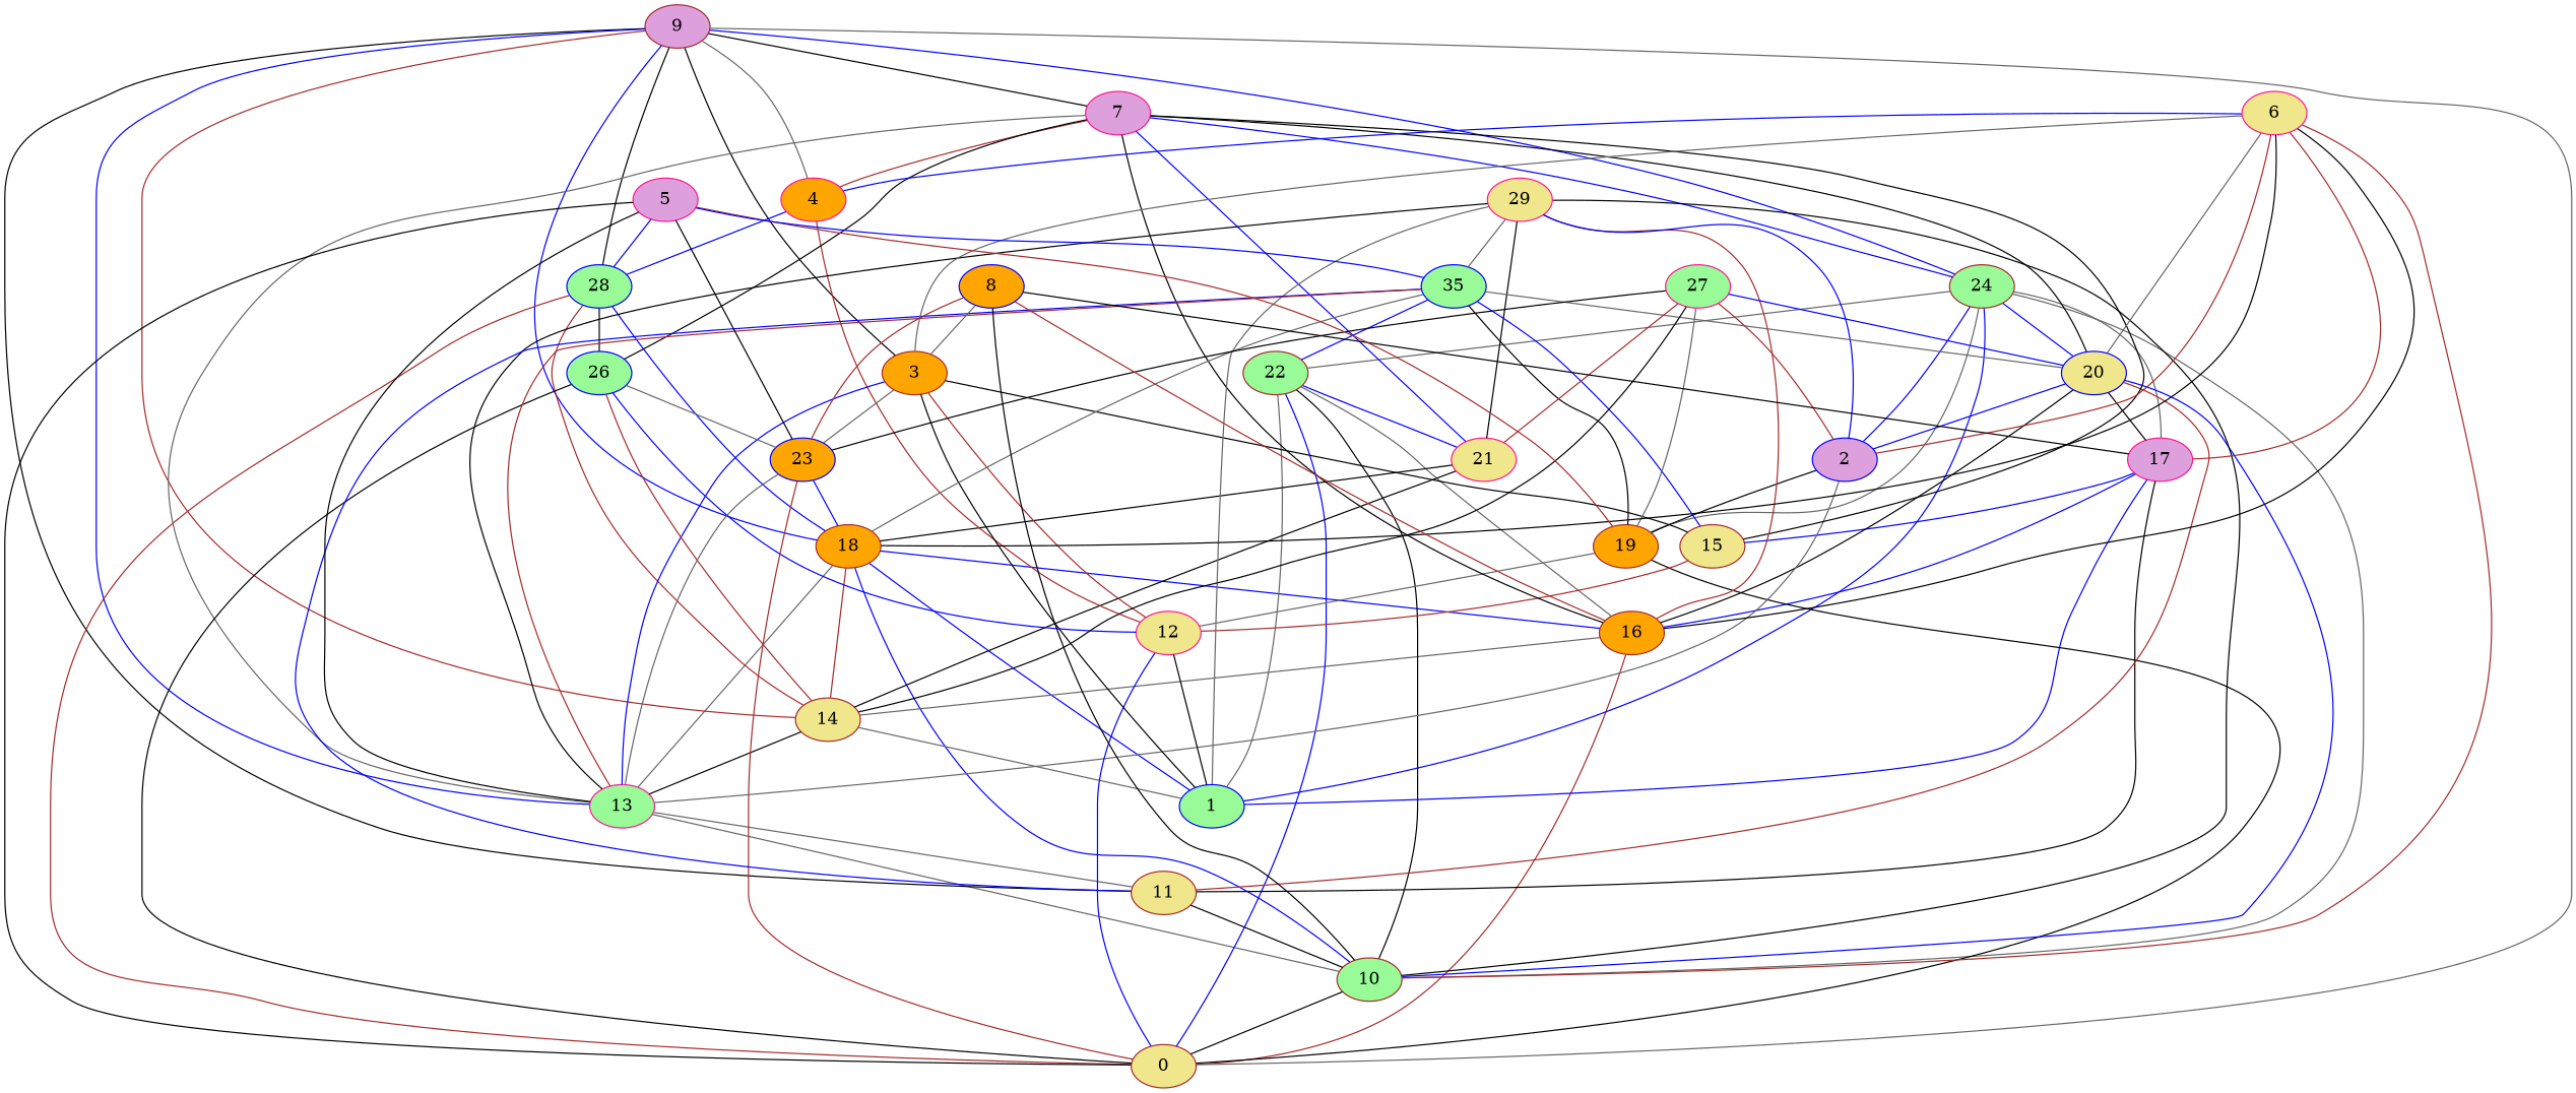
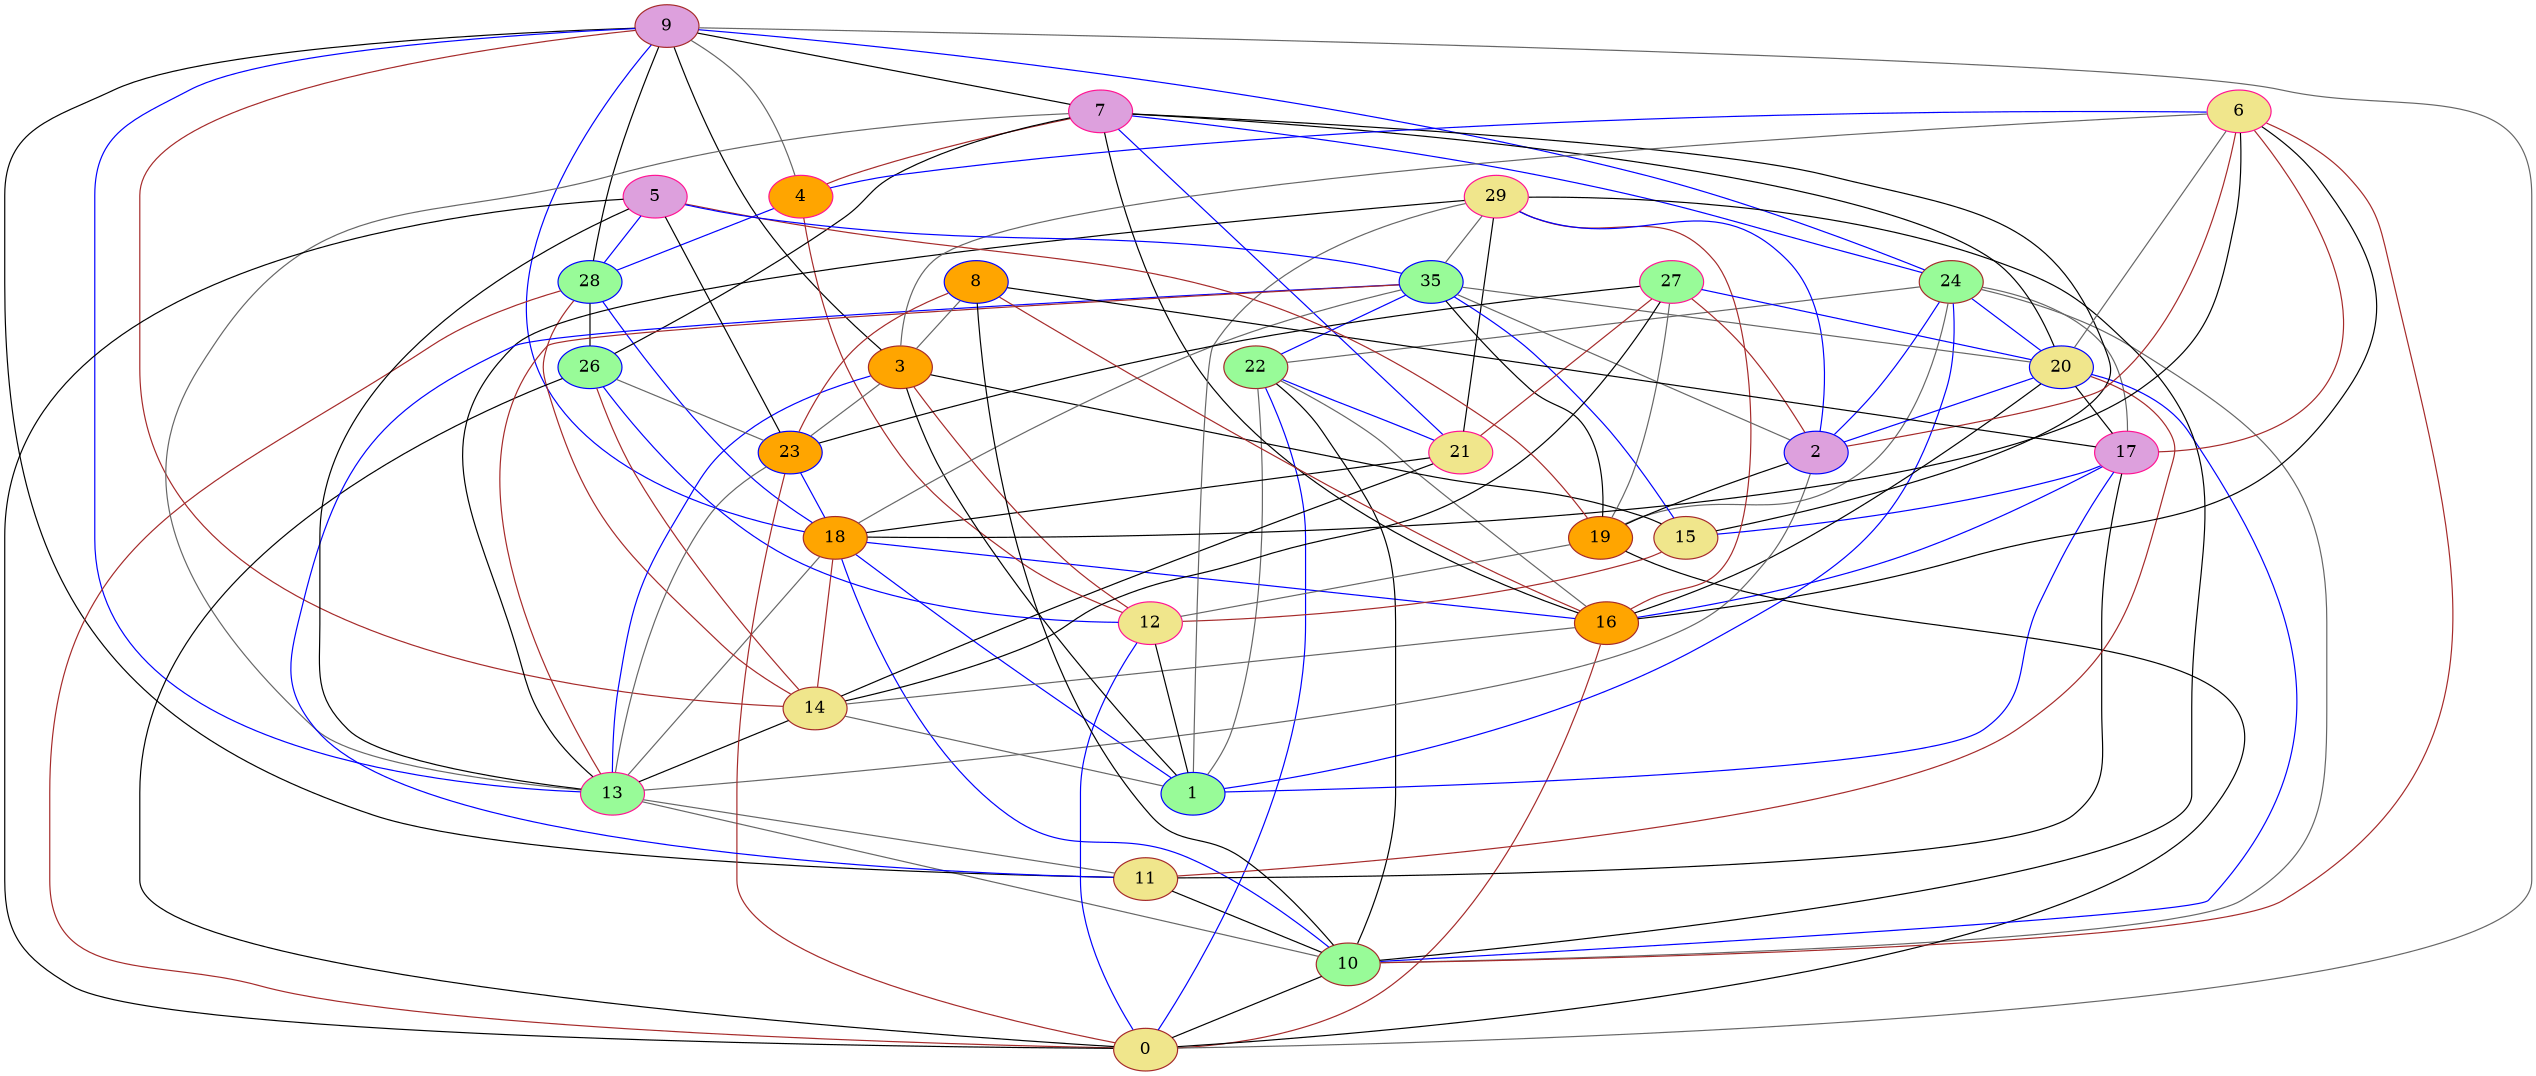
  digraph {
    node [color=brown fillcolor=khaki style=filled]
    edge [color=black dir=none]
    11
    10 [fillcolor=palegreen]
    0
    18 [fillcolor=orange]
    16 [fillcolor=orange]
    14
    1 [color=blue fillcolor=palegreen]
    13 [color=deeppink fillcolor=palegreen]
    24 [fillcolor=palegreen]
    22 [fillcolor=palegreen]
    17 [color=deeppink fillcolor=plum]
    19 [fillcolor=orange]
    20 [color=blue]
    2 [color=blue fillcolor=plum]
    21 [color=deeppink]
    15
    12 [color=deeppink]
    9 [fillcolor=plum]
    28 [color=blue fillcolor=palegreen]
    4 [color=deeppink fillcolor=orange]
    3 [fillcolor=orange]
    7 [color=deeppink fillcolor=plum]
    26 [color=blue fillcolor=palegreen]
    23 [color=blue fillcolor=orange]
    29 [color=deeppink]
    n26 [color=blue fillcolor=palegreen label=35]
    27 [color=deeppink fillcolor=palegreen]
    6 [color=deeppink]
    8 [color=blue fillcolor=orange]
    5 [color=deeppink fillcolor=plum]
    subgraph sub_1 {
      11
      10
      0
      18
      16
      14
      1
      13
      24
      22
      17
      19
      20
      2
      21
      15
      12
      9
      28
      4
      3
      7
      26
      23
      29
      n26
      27
      6
      8
      5
    }
    11 -> 10
    10 -> 0
    18 -> 10 [color=blue]
    18 -> 16 [color=blue]
    18 -> 14 [color=brown]
    18 -> 1 [color=blue]
    18 -> 13 [color=gray40]
    16 -> 0 [color=brown]
    16 -> 14 [color=gray40]
    14 -> 1 [color=gray40]
    14 -> 13
    13 -> 11 [color=gray40]
    13 -> 10 [color=gray40]
    24 -> 10 [color=gray40]
    24 -> 1 [color=blue]
    24 -> 22 [color=gray40]
    24 -> 17 [color=gray40]
    24 -> 19 [color=gray40]
    24 -> 20 [color=blue]
    24 -> 2 [color=blue]
    22 -> 10
    22 -> 0 [color=blue]
    22 -> 16 [color=gray40]
    22 -> 1 [color=gray40]
    22 -> 21 [color=blue]
    17 -> 11
    17 -> 16 [color=blue]
    17 -> 1 [color=blue]
    17 -> 15 [color=blue]
    19 -> 0
    19 -> 12 [color=gray40]
    20 -> 11 [color=brown]
    20 -> 10 [color=blue]
    20 -> 16
    20 -> 17
    20 -> 2 [color=blue]
    2 -> 13 [color=gray40]
    2 -> 19
    21 -> 18
    21 -> 14
    15 -> 12 [color=brown]
    12 -> 0 [color=blue]
    12 -> 1
    9 -> 11
    9 -> 0 [color=gray40]
    9 -> 18 [color=blue]
    9 -> 14 [color=brown]
    9 -> 13 [color=blue]
    9 -> 24 [color=blue]
    9 -> 28
    9 -> 4 [color=gray40]
    9 -> 3
    9 -> 7
    28 -> 0 [color=brown]
    28 -> 18 [color=blue]
    28 -> 14 [color=brown]
    28 -> 26
    4 -> 12 [color=brown]
    4 -> 28 [color=blue]
    3 -> 1
    3 -> 13 [color=blue]
    3 -> 15
    3 -> 12 [color=brown]
    3 -> 23 [color=gray40]
    7 -> 16
    7 -> 13 [color=gray40]
    7 -> 24 [color=blue]
    7 -> 20
    7 -> 21 [color=blue]
    7 -> 15
    7 -> 4 [color=brown]
    7 -> 26
    26 -> 0
    26 -> 14 [color=brown]
    26 -> 12 [color=blue]
    26 -> 23 [color=gray40]
    23 -> 0 [color=brown]
    23 -> 18 [color=blue]
    23 -> 13 [color=gray40]
    29 -> 10
    29 -> 16 [color=brown]
    29 -> 1 [color=gray40]
    29 -> 13
    29 -> 2 [color=blue]
    29 -> 21
    29 -> n26 [color=gray40]
    n26 -> 11 [color=blue]
    n26 -> 18 [color=gray40]
    n26 -> 13 [color=brown]
    n26 -> 22 [color=blue]
    n26 -> 19
    n26 -> 20 [color=gray40]
+   n26 -> 2 [color=gray40]
    n26 -> 15 [color=blue]
    27 -> 14
    27 -> 19 [color=gray40]
    27 -> 20 [color=blue]
    27 -> 2 [color=brown]
    27 -> 21 [color=brown]
    27 -> 23
    6 -> 10 [color=brown]
    6 -> 18
    6 -> 16
    6 -> 17 [color=brown]
    6 -> 20 [color=gray40]
    6 -> 2 [color=brown]
    6 -> 4 [color=blue]
    6 -> 3 [color=gray40]
    8 -> 10
    8 -> 16 [color=brown]
    8 -> 17
    8 -> 3 [color=gray40]
    8 -> 23 [color=brown]
    5 -> 0
    5 -> 13
    5 -> 19 [color=brown]
    5 -> 28 [color=blue]
    5 -> 23
    5 -> n26 [color=blue]
  }
